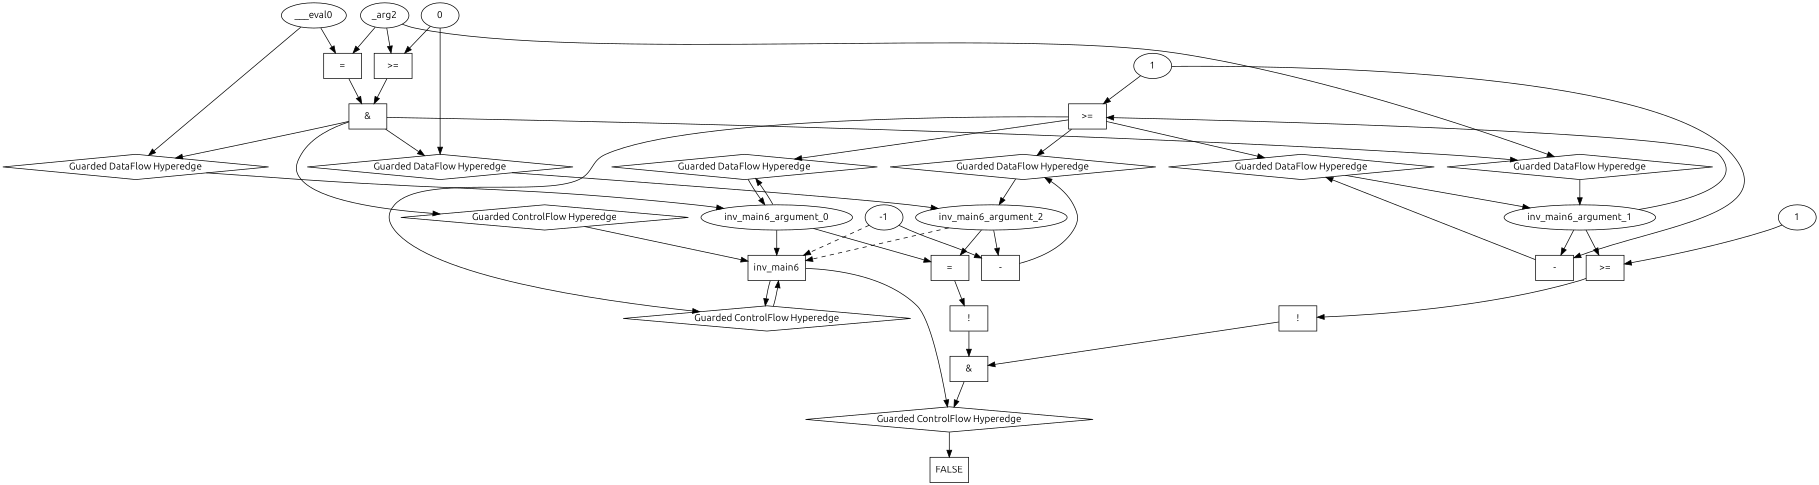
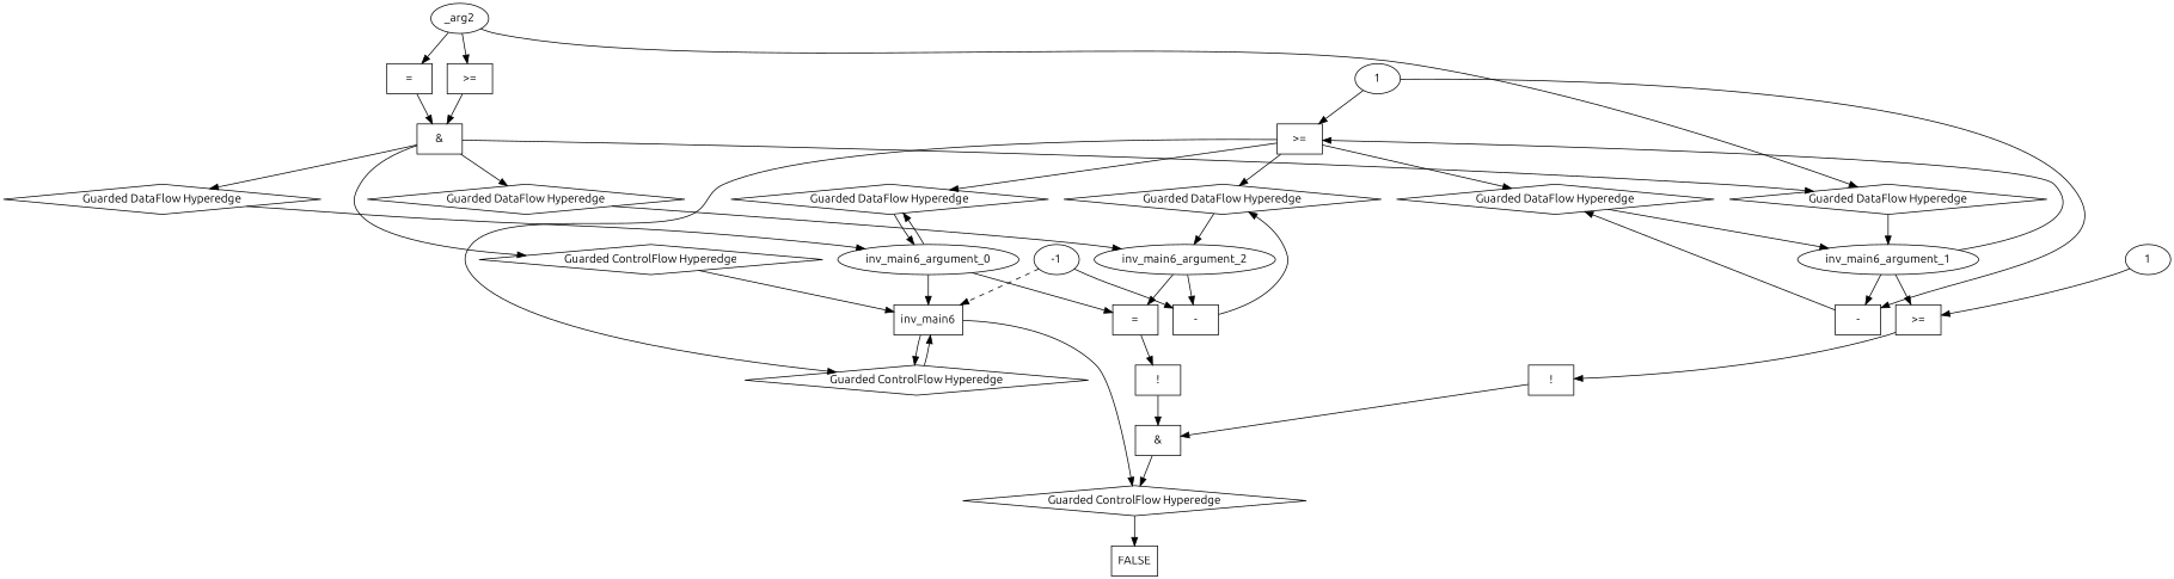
  digraph {
    fontname=Ubuntu
    node [fontname=Ubuntu shape=rect]
    edge [fontname=Ubuntu]
    n1 [label=inv_main6]
    n2 [label="Guarded ControlFlow Hyperedge" shape=diamond]
    n3 [label="Guarded ControlFlow Hyperedge" shape=diamond]
    n4 [label=FALSE]
    n5 [label="Guarded ControlFlow Hyperedge" shape=diamond]
    n6 [label=inv_main6_argument_0 shape=oval]
    n7 [label="="]
    n8 [label="Guarded DataFlow Hyperedge" shape=diamond]
    n9 [label="!"]
    n10 [label=inv_main6_argument_1 shape=oval]
    n11 [label=">="]
    n12 [label="-"]
    n13 [label=">="]
    n14 [label="Guarded DataFlow Hyperedge" shape=diamond]
    n15 [label="Guarded DataFlow Hyperedge" shape=diamond]
    n16 [label="!"]
    n17 [label=inv_main6_argument_2 shape=oval]
    n18 [label="-"]
    n19 [label=1 shape=""]
    n20 [label=-1 shape=""]
    n21 [label="&"]
    n22 [label="Guarded DataFlow Hyperedge" shape=diamond]
    n23 [label="Guarded DataFlow Hyperedge" shape=diamond]
    n24 [label="Guarded DataFlow Hyperedge" shape=diamond]
    n25 [label=">="]
    n26 [label=_arg2 shape=""]
    n27 [label="="]
-   n28 [label=0 shape=""]
-   n29 [label=___eval0 shape=""]
    n30 [label="&"]
    n31 [label=1 shape=""]
    n1 -> n2
    n1 -> n3
    n2 -> n1
    n3 -> n4
    n5 -> n1
    n6 -> n1 [style=solid]
    n6 -> n7
    n6 -> n8
    n7 -> n9
    n8 -> n6
    n9 -> n30
    n10 -> n11
    n10 -> n12
    n10 -> n13
    n11 -> n2
    n11 -> n8
    n11 -> n14
    n11 -> n15
    n12 -> n14
    n13 -> n16
    n14 -> n10
    n15 -> n17
    n16 -> n30
-   n17 -> n1 [style=dashed]
    n17 -> n7
    n17 -> n18
    n18 -> n15
    n19 -> n11
    n19 -> n12
    n20 -> n1 [style=dashed]
    n20 -> n18
    n21 -> n5
    n21 -> n22
    n21 -> n23
    n21 -> n24
    n22 -> n6
    n23 -> n10
    n24 -> n17
    n25 -> n21
    n26 -> n23
    n26 -> n25
    n26 -> n27
    n27 -> n21
-   n28 -> n24
-   n28 -> n25
-   n29 -> n22
-   n29 -> n27
    n30 -> n3
    n31 -> n13
  }
